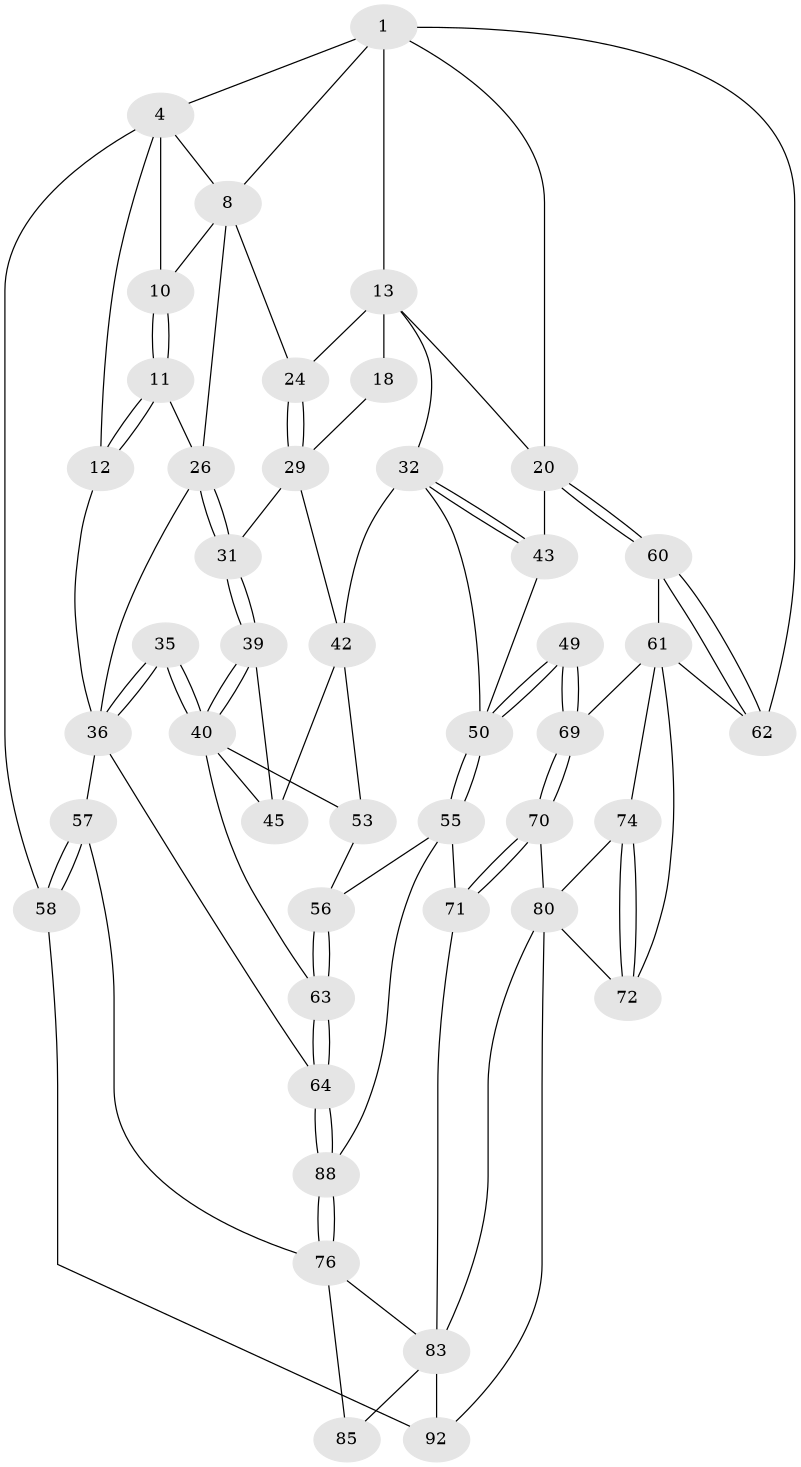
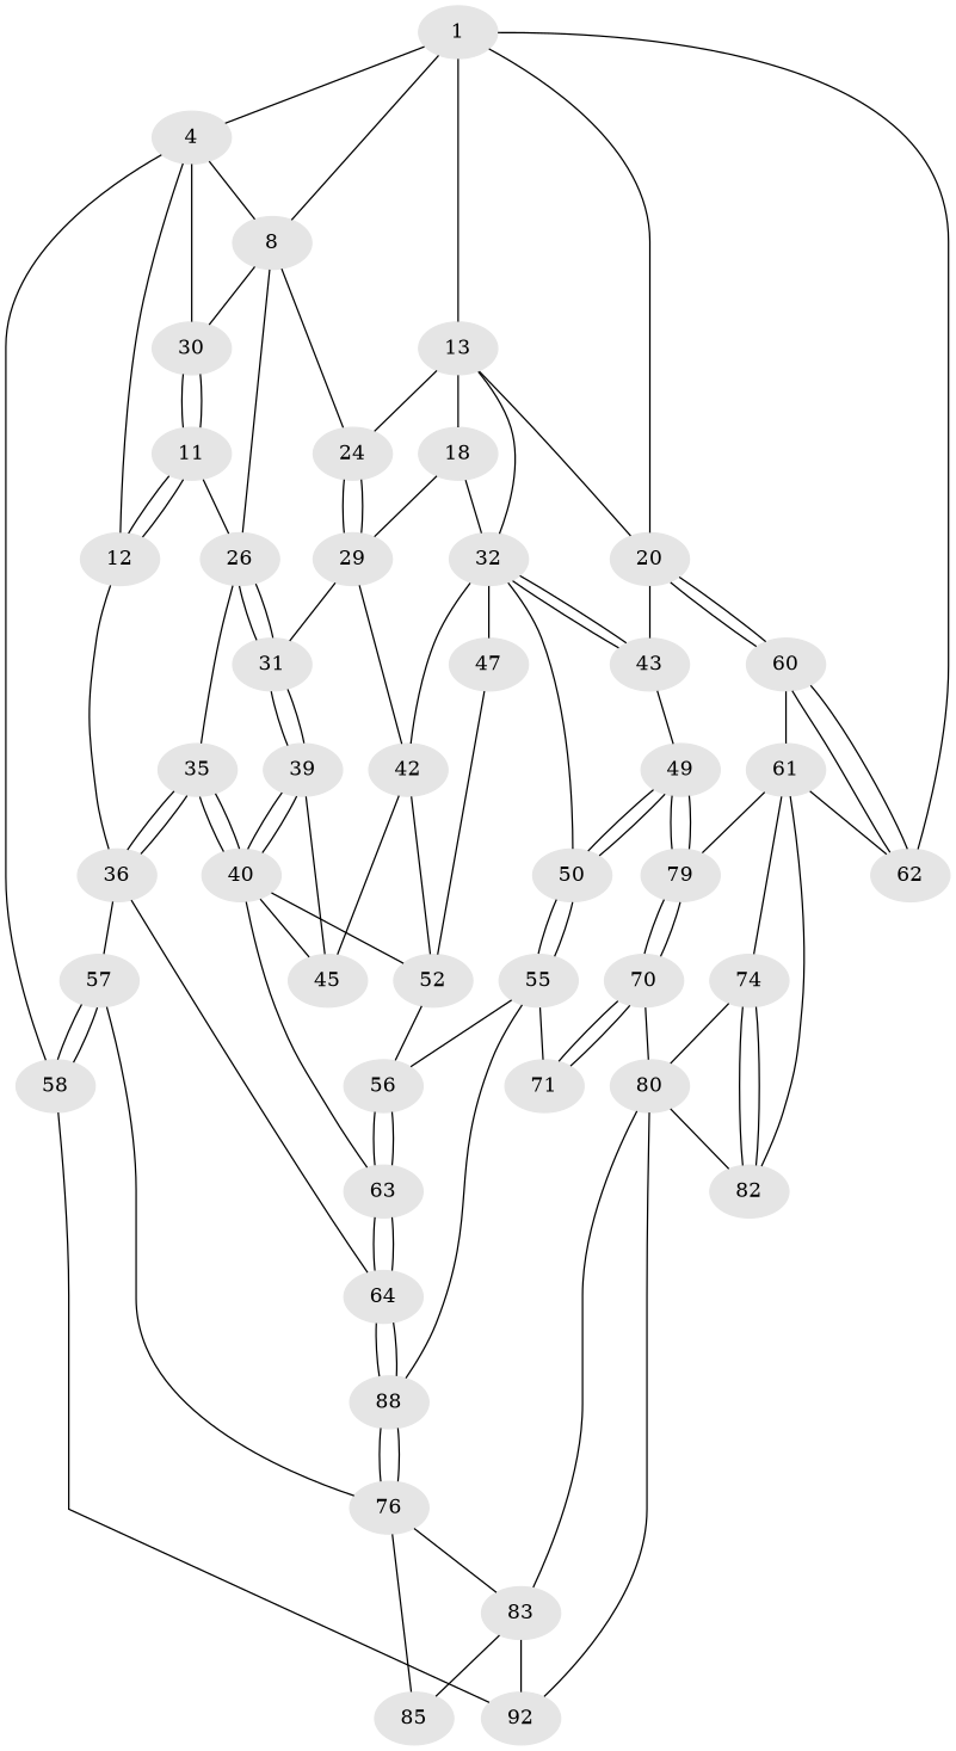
  graph {
    node [color=gray90 style=filled]
    1 [super="+6+2"]
    4 [super="+5"]
    8 [super="+23"]
    13 [super="+17+14"]
    20 [super="+21"]
    62
-   10
+   10 [label=30]
    12
    58 [super="+59+87"]
    24
    26 [super="+27"]
    18 [super="+19"]
    32 [super="+33"]
    43 [super="+48"]
    60
    11
    36 [super="+65+37"]
    92
    29 [super="+30"]
    31
    35
    57 [super="+75"]
    64
    42 [super="+44"]
+   47
    50
    49
    61 [super="+72"]
    39
    40 [super="+51"]
    45
-   52 [super="+54" label=53]
+   52 [super="+54"]
    55 [super="+66"]
    63
    76 [super="+84"]
    n36 [label=88]
    56
-   69
+   69 [label=79]
    n39 [label=74]
-   82 [label=72]
+   82
    70
    71 [super="+78"]
    83 [super="+89"]
    85
    80 [super="+93+81"]
    1 -- 4
    1 -- 8
    1 -- 13 [weight=3]
    1 -- 20
    1 -- 62
    4 -- 8
    4 -- 10
    4 -- 12
    4 -- 58
    8 -- 10
    8 -- 24
    8 -- 26
    13 -- 20
    13 -- 24
    13 -- 18 [weight=2]
    13 -- 32
    20 -- 43
    20 -- 60
    20 -- 60
    10 -- 11
    10 -- 11
    12 -- 36
    58 -- 92
    24 -- 29
    24 -- 29
    26 -- 31
    26 -- 31
-   26 -- 36
+   26 -- 35
+   18 -- 32 [weight=2]
    18 -- 29
    32 -- 43
    32 -- 43
    32 -- 42
+   32 -- 47 [weight=2]
    32 -- 50
-   43 -- 50
+   43 -- 49
    60 -- 62
    60 -- 62
    60 -- 61
    11 -- 12
    11 -- 12
    11 -- 26
    36 -- 57 [weight=2]
    36 -- 64
    29 -- 31
    29 -- 42
    31 -- 39
    31 -- 39
    35 -- 36
    35 -- 36
    35 -- 40
    35 -- 40
    57 -- 58 [weight=2]
    57 -- 58
    57 -- 76
    64 -- n36
    64 -- n36
    42 -- 45
    42 -- 52
+   47 -- 52
    50 -- 55
    50 -- 55
    49 -- 50
    49 -- 50
    49 -- 69
    49 -- 69
    61 -- 62
    61 -- 69
    61 -- n39
    61 -- 82
    39 -- 40
    39 -- 40
    39 -- 45
    40 -- 45
    40 -- 52
    40 -- 63
    52 -- 56
    55 -- n36
    55 -- 56
    55 -- 71 [weight=2]
    63 -- 64
    63 -- 64
    76 -- 83
    76 -- 85
    n36 -- 76
    n36 -- 76
    56 -- 63
    56 -- 63
    69 -- 70
    69 -- 70
    n39 -- 82
    n39 -- 82
    n39 -- 80
    70 -- 71
    70 -- 71
    70 -- 80
-   71 -- 83
    83 -- 92
    83 -- 85
    80 -- 92
    80 -- 82
    80 -- 83
  }
